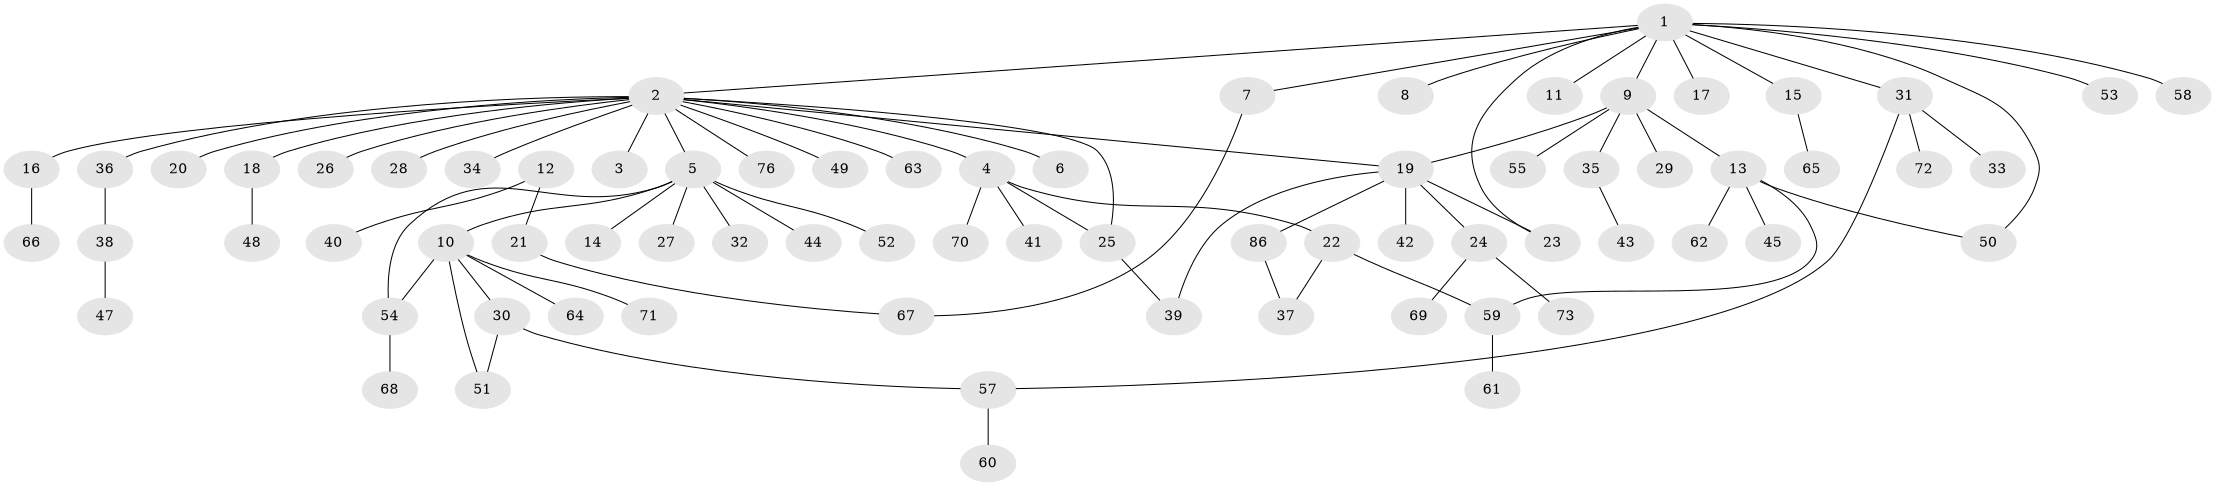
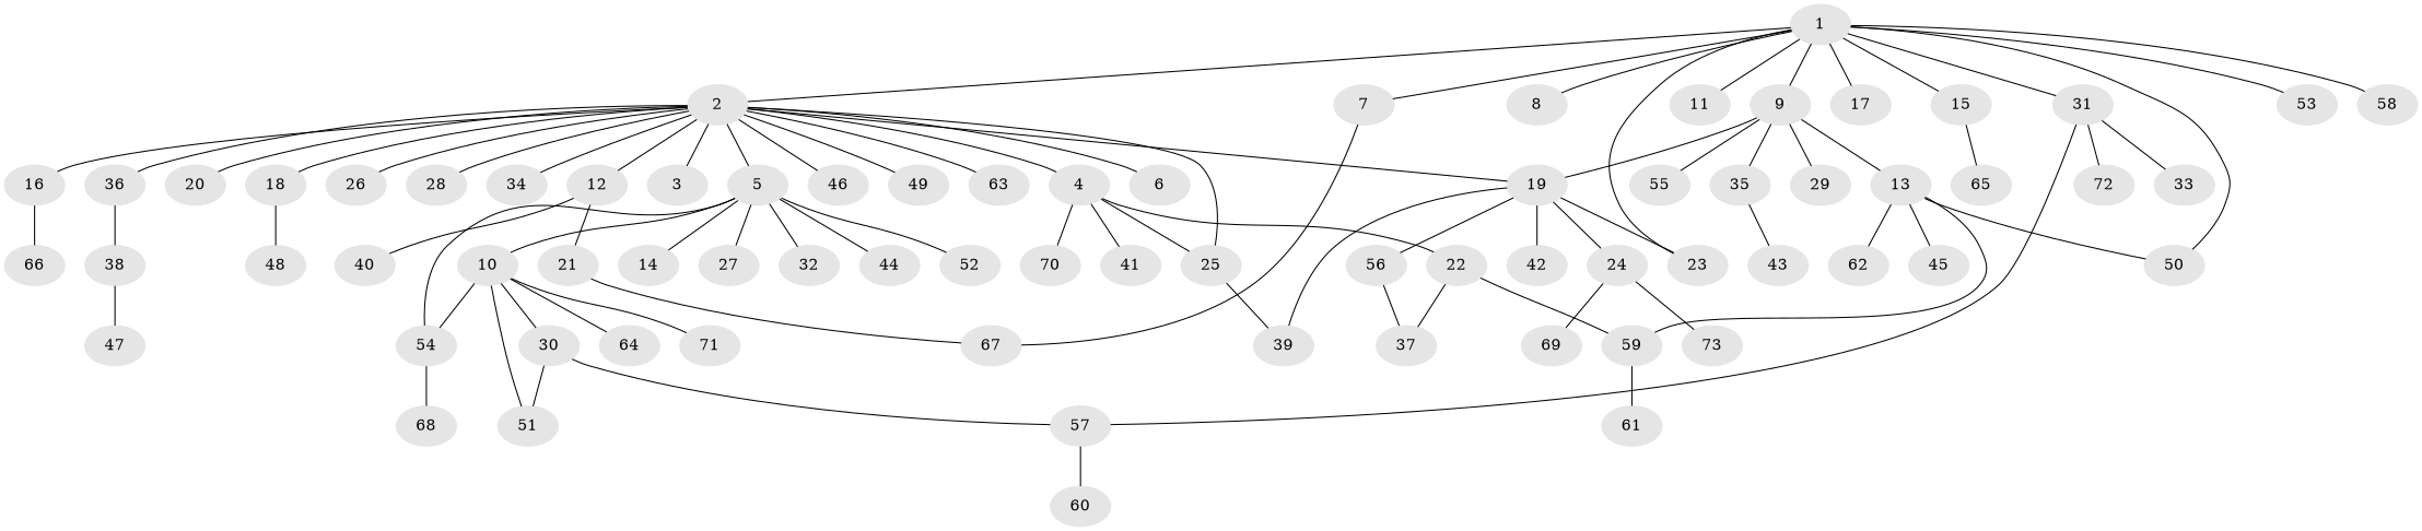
  graph {
    node [color=gray90 style=filled]
    1
    2
    7
    8
    9
    11
    15
    17
    23
    31
    50
    53
    58
    3
    4
    5
    6
    12
    16
    18
    19
    20
    25
    26
    28
    34
    36
-   46 [label=76]
+   46
    49
    63
    67
    13
    29
    35
    55
    65
    57
    33
    72
    22
    41
    70
    10
    14
    27
    32
    44
    52
    54
    21
    40
    66
    48
    24
    39
    42
-   56 [label=86]
+   56
    38
    59
    37
    30
    51
    64
    71
    68
    45
    62
    43
    61
    69
    73
    60
    47
    1 -- 2
    1 -- 7
    1 -- 8
    1 -- 9
    1 -- 11
    1 -- 15
    1 -- 17
    1 -- 23
    1 -- 31
    1 -- 50
    1 -- 53
    1 -- 58
    2 -- 3
    2 -- 4
    2 -- 5
    2 -- 6
+   2 -- 12
    2 -- 16
    2 -- 18
    2 -- 19
    2 -- 20
    2 -- 25
    2 -- 26
    2 -- 28
    2 -- 34
    2 -- 36
    2 -- 46
    2 -- 49
    2 -- 63
    7 -- 67
    9 -- 19
    9 -- 13
    9 -- 29
    9 -- 35
    9 -- 55
    15 -- 65
    31 -- 57
    31 -- 33
    31 -- 72
    4 -- 25
    4 -- 22
    4 -- 41
    4 -- 70
    5 -- 10
    5 -- 14
    5 -- 27
    5 -- 32
    5 -- 44
    5 -- 52
    5 -- 54
    12 -- 21
    12 -- 40
    16 -- 66
    18 -- 48
    19 -- 23
    19 -- 24
    19 -- 39
    19 -- 42
    19 -- 56
    25 -- 39
    36 -- 38
    13 -- 50
    13 -- 59
    13 -- 45
    13 -- 62
    35 -- 43
    57 -- 60
    22 -- 59
    22 -- 37
    10 -- 54
    10 -- 30
    10 -- 51
    10 -- 64
    10 -- 71
    54 -- 68
    21 -- 67
    24 -- 69
    24 -- 73
    56 -- 37
    38 -- 47
    59 -- 61
    30 -- 57
    30 -- 51
  }
